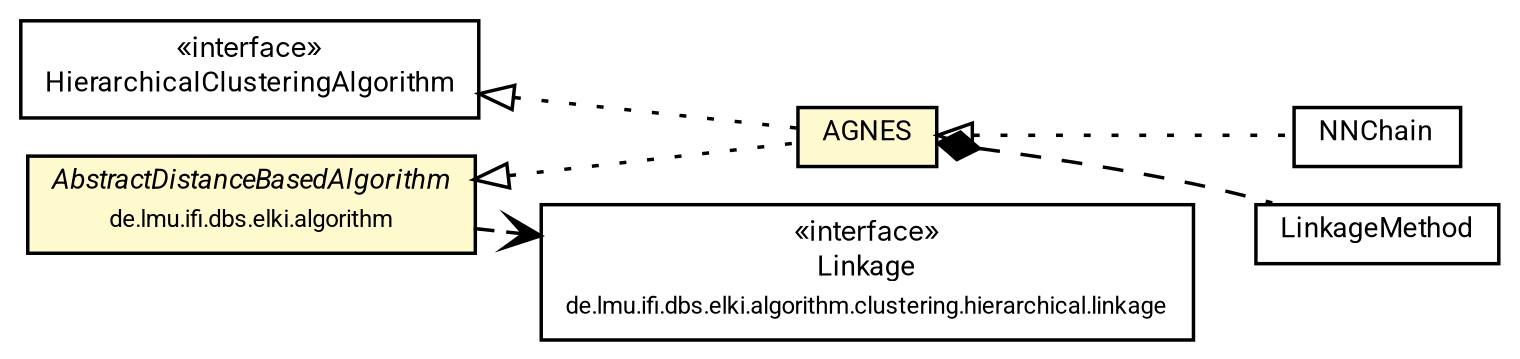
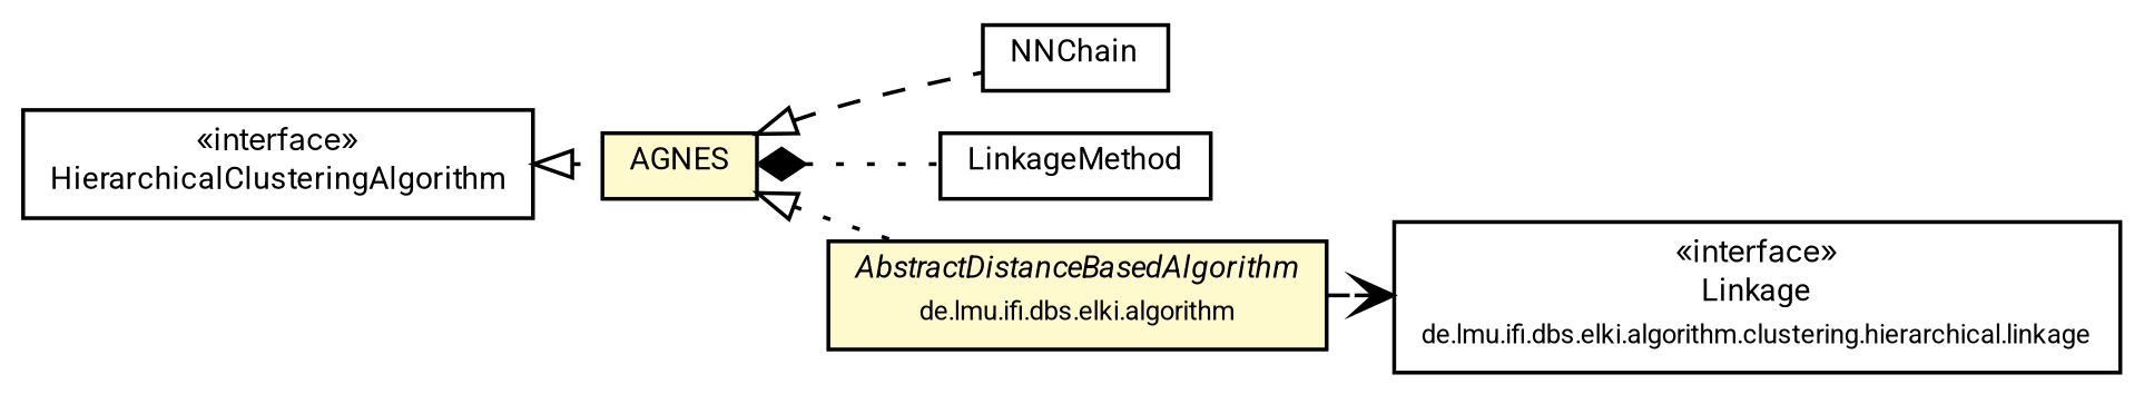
  digraph {
    fontname=Inter
    nodesep=0.15
    rankdir=LR
    ranksep=0.25
    node [fontcolor=black fontname=Inter fontsize=8 margin=0 shape=plaintext]
    edge [arrowtail=empty color=black dir=back fontname=Inter fontsize=7 labelfontname=Roboto labelfontsize=7 style=dotted weight=10]
    n1 [height=0 label=<<table title="de.lmu.ifi.dbs.elki.algorithm.clustering.hierarchical.NNChain" border="0" cellborder="1" cellspacing="0" cellpadding="2" href="NNChain.html" target="_parent"> 		<tr><td><table border="0" cellspacing="0" cellpadding="1"> 		<tr><td align="center" balign="center"> <font face="Roboto">NNChain</font> </td></tr> 		</table></td></tr> 		</table>> width=0]
    n2 [height=0 label=<<table title="de.lmu.ifi.dbs.elki.algorithm.clustering.hierarchical.AGNES" border="0" cellborder="1" cellspacing="0" cellpadding="2" bgcolor="lemonChiffon" href="AGNES.html" target="_parent"> 		<tr><td><table border="0" cellspacing="0" cellpadding="1"> 		<tr><td align="center" balign="center"> <font face="Roboto">AGNES</font> </td></tr> 		</table></td></tr> 		</table>> width=0]
    n3 [height=0 label=<<table title="LinkageMethod" border="0" cellborder="1" cellspacing="0" cellpadding="2" href="http://docs.oracle.com/javase/7/docs/api/LinkageMethod.html" target="_parent"> 		<tr><td><table border="0" cellspacing="0" cellpadding="1"> 		<tr><td align="center" balign="center"> <font face="Roboto">LinkageMethod</font> </td></tr> 		</table></td></tr> 		</table>> width=0]
    n4 [height=0 label=<<table title="de.lmu.ifi.dbs.elki.algorithm.clustering.hierarchical.linkage.Linkage" border="0" cellborder="1" cellspacing="0" cellpadding="2" href="linkage/Linkage.html" target="_parent"> 		<tr><td><table border="0" cellspacing="0" cellpadding="1"> 		<tr><td align="center" balign="center"> &#171;interface&#187; </td></tr> 		<tr><td align="center" balign="center"> <font face="Roboto">Linkage</font> </td></tr> 		<tr><td align="center" balign="center"> <font face="Roboto" point-size="7.0">de.lmu.ifi.dbs.elki.algorithm.clustering.hierarchical.linkage</font> </td></tr> 		</table></td></tr> 		</table>> width=0]
    n5 [height=0 label=<<table title="de.lmu.ifi.dbs.elki.algorithm.clustering.hierarchical.HierarchicalClusteringAlgorithm" border="0" cellborder="1" cellspacing="0" cellpadding="2" href="HierarchicalClusteringAlgorithm.html" target="_parent"> 		<tr><td><table border="0" cellspacing="0" cellpadding="1"> 		<tr><td align="center" balign="center"> &#171;interface&#187; </td></tr> 		<tr><td align="center" balign="center"> <font face="Roboto">HierarchicalClusteringAlgorithm</font> </td></tr> 		</table></td></tr> 		</table>> width=0]
    n6 [height=0 label=<<table title="de.lmu.ifi.dbs.elki.algorithm.AbstractDistanceBasedAlgorithm" border="0" cellborder="1" cellspacing="0" cellpadding="2" bgcolor="LemonChiffon" href="../../AbstractDistanceBasedAlgorithm.html" target="_parent"> 		<tr><td><table border="0" cellspacing="0" cellpadding="1"> 		<tr><td align="center" balign="center"> <font face="Roboto"><i>AbstractDistanceBasedAlgorithm</i></font> </td></tr> 		<tr><td align="center" balign="center"> <font face="Roboto" point-size="7.0">de.lmu.ifi.dbs.elki.algorithm</font> </td></tr> 		</table></td></tr> 		</table>> width=0]
-   n2 -> n1
-   n2 -> n3 [arrowhead=none arrowtail=diamond style=dashed weight=6]
+   n2 -> n1 [style=dashed]
+   n2 -> n3 [arrowhead=none arrowtail=diamond weight=6]
    n5 -> n2 [weight=9]
-   n6 -> n2
+   n2 -> n6
    n6 -> n4 [arrowhead=open style=dashed weight=1 arrowtail="" dir=""]
  }
